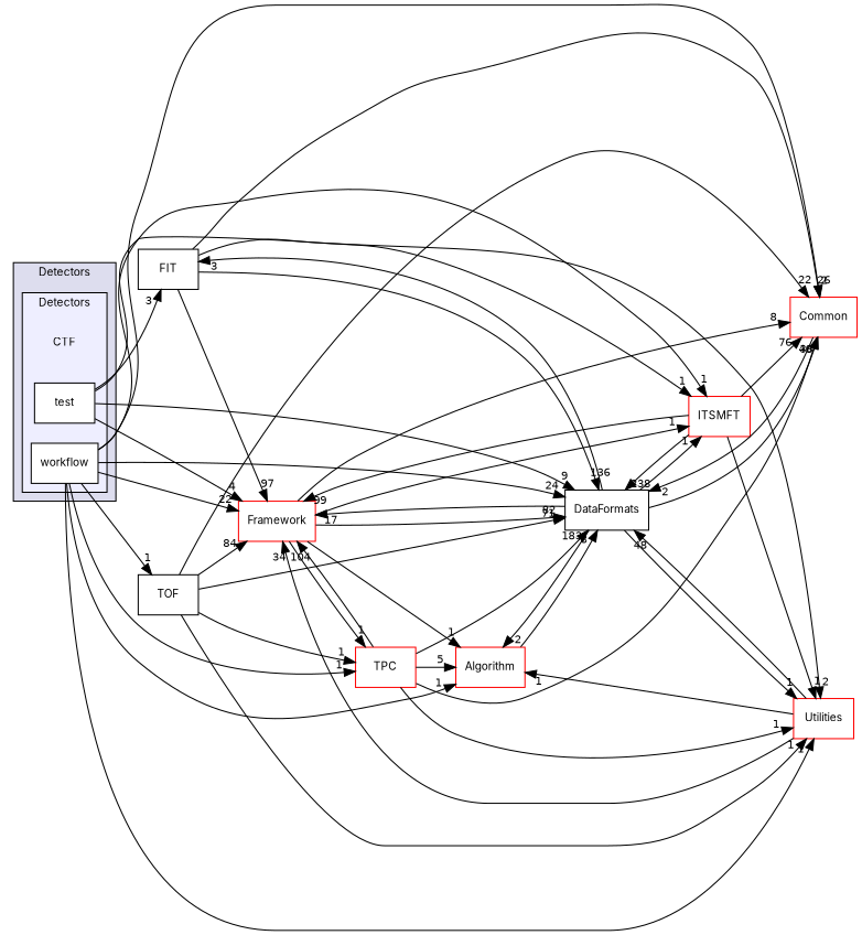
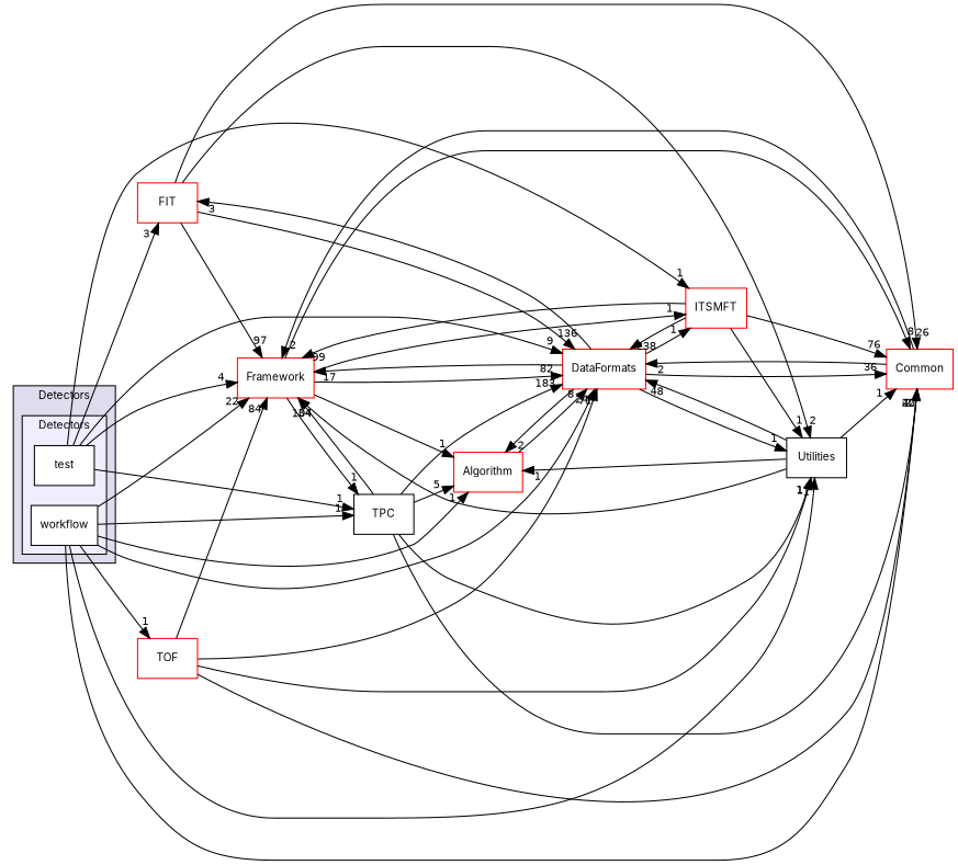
  digraph {
    compound=true
    fontname=Inter
    rankdir=LR
    node [fontname=Inter fontsize=10 shape=box color=red]
    edge [fontname=Inter headlabel=1 labeldistance=1.5 labelfontname=Helvetica labelfontsize=10]
-   n1 [label=CTF shape=plaintext color=""]
    n2 [color=black fillcolor=white label=test style=filled]
    n3 [color=black fillcolor=white label=workflow style=filled]
-   n4 [color=black label=FIT]
-   n5 [label=TPC]
+   n4 [label=FIT]
+   n5 [color=black label=TPC]
    n6 [label=ITSMFT]
    n7 [label=Framework]
-   n8 [color=black label=DataFormats]
+   n8 [label=DataFormats]
    n9 [label=Common]
-   n10 [label=Utilities]
+   n10 [color=black label=Utilities]
    n11 [label=Algorithm]
-   n12 [color=black label=TOF]
+   n12 [label=TOF]
    subgraph cluster_1 {
      bgcolor="#ddddee"
      fontsize=10
      label=Detectors
      pencolor=black
      subgraph cluster_2 {
        bgcolor="#eeeeff"
        fontsize=10
        label=Detectors
        pencolor=black
-       n1
        n2
        n3
      }
    }
    n2 -> n4 [headlabel=3]
-   n12 -> n5
+   n2 -> n5
    n2 -> n6
    n2 -> n7 [headlabel=4]
    n2 -> n8 [headlabel=9]
    n3 -> n5
-   n3 -> n6
    n3 -> n7 [headlabel=22]
    n3 -> n8 [headlabel=24]
    n3 -> n9 [headlabel=2]
    n3 -> n10
    n3 -> n11
    n3 -> n12
    n4 -> n7 [headlabel=97]
    n4 -> n8 [headlabel=136]
    n4 -> n9 [headlabel=26]
    n4 -> n10 [headlabel=2]
    n5 -> n7 [headlabel=104]
    n5 -> n8 [headlabel=183]
    n5 -> n9 [headlabel=40]
    n5 -> n10
    n5 -> n11 [headlabel=5]
    n6 -> n7 [headlabel=99]
    n6 -> n8 [headlabel=238]
    n6 -> n9 [headlabel=76]
    n6 -> n10
    n7 -> n5
    n7 -> n6
    n7 -> n8 [headlabel=82]
    n7 -> n9 [headlabel=8]
    n7 -> n11
    n8 -> n4 [headlabel=3]
    n8 -> n6
    n8 -> n7 [headlabel=17]
    n8 -> n9 [headlabel=36]
    n8 -> n10
    n8 -> n11 [headlabel=2]
+   n9 -> n7 [headlabel=2]
    n9 -> n8 [headlabel=2]
    n10 -> n7 [headlabel=34]
    n10 -> n8 [headlabel=48]
+   n10 -> n9
    n10 -> n11
    n11 -> n8 [headlabel=8]
    n12 -> n7 [headlabel=84]
    n12 -> n8 [headlabel=71]
    n12 -> n9 [headlabel=22]
    n12 -> n10
  }
